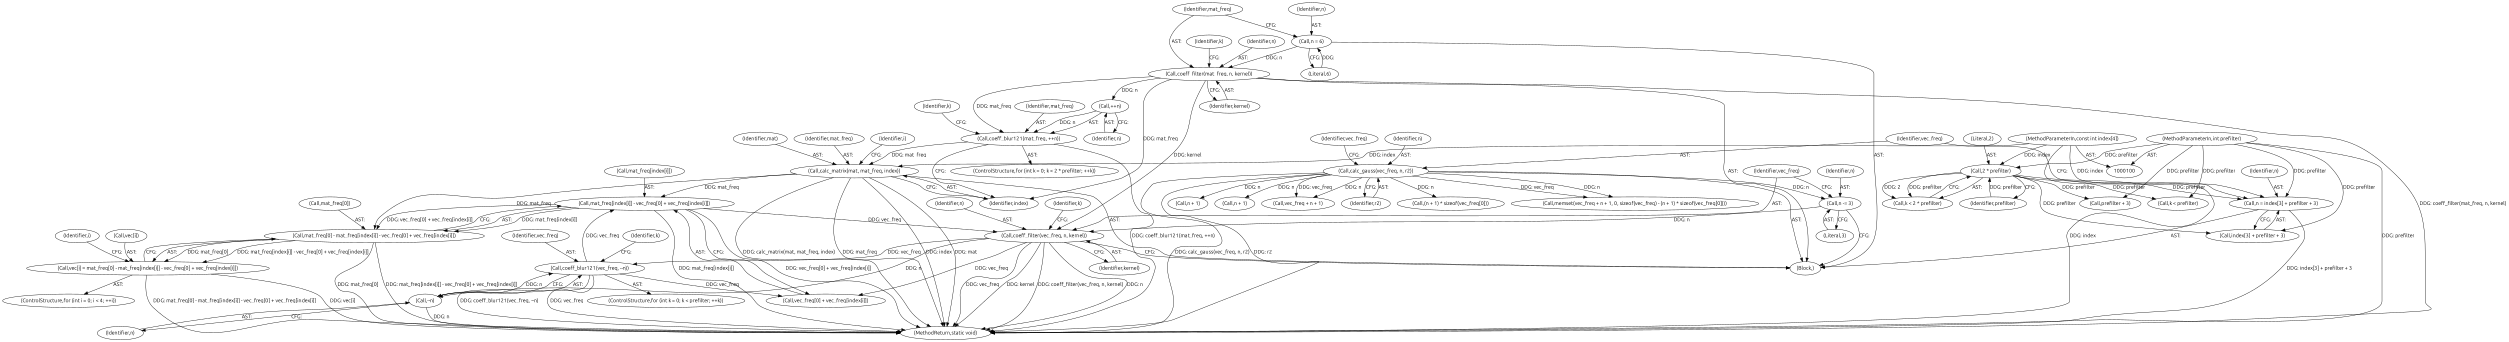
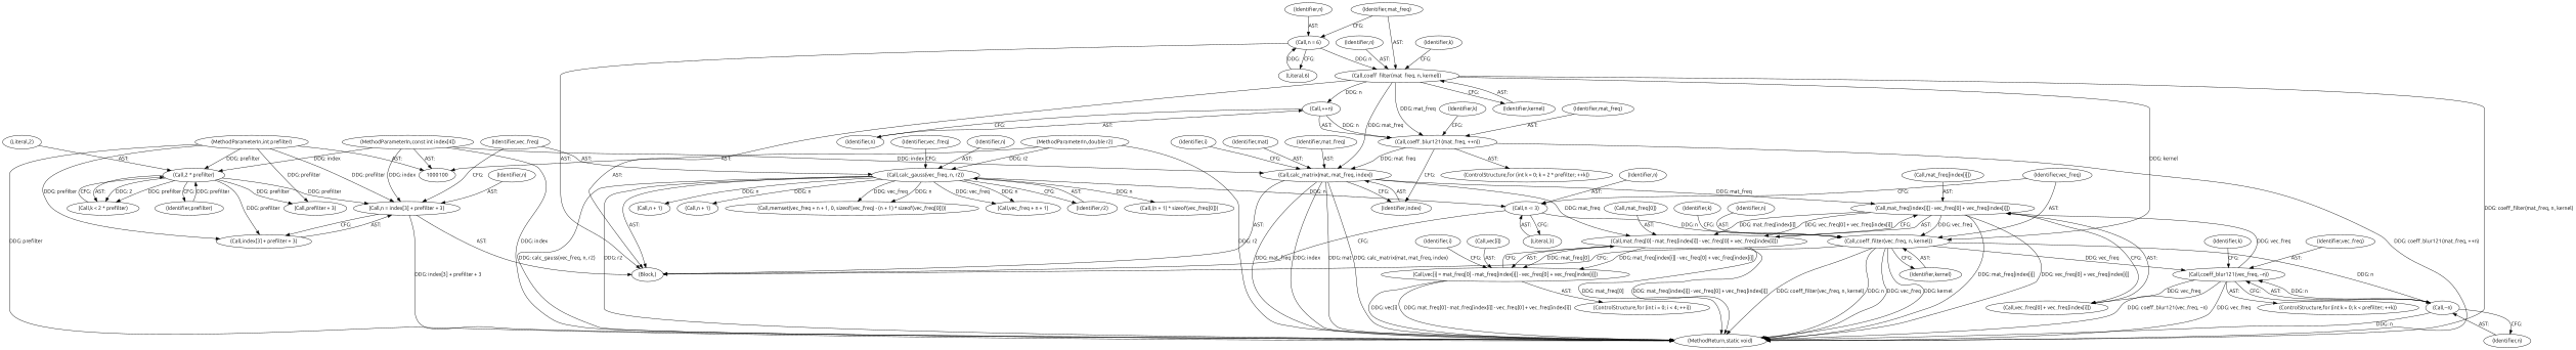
  digraph {
    fontname=Ubuntu
    node [fontname=Ubuntu]
    edge [fontname=Ubuntu]
    n1 [label="(Call,mat_freq[index[i]] - vec_freq[0] + vec_freq[index[i]])"]
    n2 [label="(Call,mat_freq[0] - mat_freq[index[i]] - vec_freq[0] + vec_freq[index[i]])"]
    n3 [label="(Call,vec_freq[0] + vec_freq[index[i]])"]
    n4 [label="(MethodReturn,static void)"]
    n5 [label="(Call,coeff_filter(vec_freq, n, kernel))"]
    n6 [label="(Call,vec[i] = mat_freq[0] - mat_freq[index[i]] - vec_freq[0] + vec_freq[index[i]])"]
    n7 [label="(Call,calc_matrix(mat, mat_freq, index))"]
    n8 [label="(Identifier,index)"]
    n9 [label="(Block,)"]
    n10 [label="(Call,coeff_blur121(mat_freq, ++n))"]
    n11 [label="(ControlStructure,for (int k = 0; k < 2 * prefilter; ++k))"]
    n12 [label="(Call,++n)"]
    n13 [label="(Identifier,n)"]
    n14 [label="(Call,coeff_filter(mat_freq, n, kernel))"]
    n15 [label="(Identifier,kernel)"]
    n16 [label="(Call,coeff_blur121(vec_freq, --n))"]
    n17 [label="(Call,--n)"]
    n18 [label="(Identifier,kernel)"]
    n19 [label="(Call,n = 6)"]
    n20 [label="(Literal,6)"]
    n21 [label="(MethodParameterIn,const int index[4])"]
    n22 [label="(Call,n = index[3] + prefilter + 3)"]
    1000100
    n24 [label="(Call,2 * prefilter)"]
    n25 [label="(Call,index[3] + prefilter + 3)"]
    n26 [label="(ControlStructure,for (int k = 0; k < prefilter; ++k))"]
    n27 [label="(Identifier,n)"]
    n28 [label="(Call,n -= 3)"]
    n29 [label="(Literal,3)"]
    n30 [label="(Call,calc_gauss(vec_freq, n, r2))"]
    n31 [label="(Call,n + 1)"]
    n32 [label="(Call,n + 1)"]
    n33 [label="(Call,memset(vec_freq + n + 1, 0, sizeof(vec_freq) - (n + 1) * sizeof(vec_freq[0])))"]
    n34 [label="(Call,vec_freq + n + 1)"]
    n35 [label="(Identifier,r2)"]
    n36 [label="(Call,(n + 1) * sizeof(vec_freq[0]))"]
    n37 [label="(Identifier,prefilter)"]
    n38 [label="(Call,prefilter + 3)"]
    n39 [label="(Call,k < 2 * prefilter)"]
-   n40 [label="(Call,k < prefilter)"]
    n41 [label="(MethodParameterIn,int prefilter)"]
+   n42 [label="(MethodParameterIn,double r2)"]
    n43 [label="(ControlStructure,for (int i = 0; i < 4; ++i))"]
    n44 [label="(Identifier,n)"]
    n45 [label="(Call,mat_freq[index[i]])"]
    n46 [label="(Identifier,i)"]
    n47 [label="(Identifier,vec_freq)"]
    n48 [label="(Identifier,vec_freq)"]
    n49 [label="(Identifier,i)"]
    n50 [label="(Identifier,n)"]
    n51 [label="(Identifier,k)"]
    n52 [label="(Identifier,k)"]
    n53 [label="(Identifier,vec_freq)"]
    n54 [label="(Identifier,mat)"]
    n55 [label="(Identifier,mat_freq)"]
    n56 [label="(Identifier,mat_freq)"]
    n57 [label="(Identifier,k)"]
    n58 [label="(Call,mat_freq[0])"]
    n59 [label="(Identifier,n)"]
    n60 [label="(Identifier,n)"]
    n61 [label="(Identifier,n)"]
    n62 [label="(Identifier,vec_freq)"]
    n63 [label="(Identifier,n)"]
    n64 [label="(Identifier,k)"]
    n65 [label="(Identifier,mat_freq)"]
    n66 [label="(Literal,2)"]
    n67 [label="(Call,vec[i])"]
    n1 -> n2 [label="AST: "]
    n1 -> n2 [label="DDG: mat_freq[index[i]]"]
    n1 -> n2 [label="DDG: vec_freq[0] + vec_freq[index[i]]"]
    n1 -> n3 [label="CFG: "]
    n1 -> n4 [label="DDG: mat_freq[index[i]]"]
    n1 -> n4 [label="DDG: vec_freq[0] + vec_freq[index[i]]"]
    n1 -> n5 [label="DDG: vec_freq"]
    n2 -> n1 [label="CFG: "]
    n2 -> n4 [label="DDG: mat_freq[0]"]
    n2 -> n4 [label="DDG: mat_freq[index[i]] - vec_freq[0] + vec_freq[index[i]]"]
    n2 -> n6 [label="AST: "]
    n2 -> n6 [label="DDG: mat_freq[0]"]
    n2 -> n6 [label="DDG: mat_freq[index[i]] - vec_freq[0] + vec_freq[index[i]]"]
    n3 -> n1 [label="AST: "]
-   n5 -> n3 [label="DDG: vec_freq"]
    n5 -> n4 [label="DDG: coeff_filter(vec_freq, n, kernel)"]
    n5 -> n4 [label="DDG: n"]
    n5 -> n4 [label="DDG: vec_freq"]
    n5 -> n4 [label="DDG: kernel"]
    n5 -> n9 [label="CFG: "]
    n5 -> n16 [label="DDG: vec_freq"]
    n5 -> n17 [label="DDG: n"]
    n5 -> n18 [label="CFG: "]
    n6 -> n2 [label="CFG: "]
    n6 -> n4 [label="DDG: mat_freq[0] - mat_freq[index[i]] - vec_freq[0] + vec_freq[index[i]]"]
    n6 -> n4 [label="DDG: vec[i]"]
    n6 -> n43 [label="AST: "]
    n7 -> n1 [label="DDG: mat_freq"]
    n7 -> n2 [label="DDG: mat_freq"]
    n7 -> n4 [label="DDG: index"]
    n7 -> n4 [label="DDG: mat"]
    n7 -> n4 [label="DDG: calc_matrix(mat, mat_freq, index)"]
    n7 -> n4 [label="DDG: mat_freq"]
    n7 -> n8 [label="CFG: "]
    n7 -> n9 [label="AST: "]
    n8 -> n7 [label="AST: "]
    n10 -> n4 [label="DDG: coeff_blur121(mat_freq, ++n)"]
    n10 -> n7 [label="DDG: mat_freq"]
    n10 -> n8 [label="CFG: "]
    n10 -> n11 [label="AST: "]
    n12 -> n10 [label="AST: "]
    n12 -> n10 [label="DDG: n"]
    n12 -> n13 [label="CFG: "]
    n13 -> n12 [label="AST: "]
    n14 -> n4 [label="DDG: coeff_filter(mat_freq, n, kernel)"]
    n14 -> n5 [label="DDG: kernel"]
-   n14 -> n8 [label="DDG: mat_freq"]
+   n14 -> n7 [label="DDG: mat_freq"]
    n14 -> n9 [label="AST: "]
    n14 -> n10 [label="DDG: mat_freq"]
    n14 -> n12 [label="DDG: n"]
    n14 -> n15 [label="CFG: "]
    n15 -> n14 [label="AST: "]
    n16 -> n1 [label="DDG: vec_freq"]
    n16 -> n3 [label="DDG: vec_freq"]
    n16 -> n4 [label="DDG: coeff_blur121(vec_freq, --n)"]
    n16 -> n4 [label="DDG: vec_freq"]
    n16 -> n17 [label="CFG: "]
    n16 -> n26 [label="AST: "]
    n17 -> n4 [label="DDG: n"]
    n17 -> n16 [label="AST: "]
    n17 -> n16 [label="DDG: n"]
    n17 -> n27 [label="CFG: "]
    n18 -> n5 [label="AST: "]
    n19 -> n9 [label="AST: "]
    n19 -> n14 [label="DDG: n"]
    n19 -> n20 [label="CFG: "]
    n20 -> n19 [label="DDG: "]
    n21 -> n4 [label="DDG: index"]
    n21 -> n7 [label="DDG: index"]
    n21 -> n22 [label="DDG: index"]
    n21 -> 1000100 [label="AST: "]
    n21 -> n24 [label="DDG: index"]
    n22 -> n4 [label="DDG: index[3] + prefilter + 3"]
    n22 -> n9 [label="AST: "]
    n22 -> n25 [label="CFG: "]
    n24 -> n22 [label="DDG: prefilter"]
    n24 -> n25 [label="DDG: prefilter"]
    n24 -> n37 [label="CFG: "]
    n24 -> n38 [label="DDG: prefilter"]
    n24 -> n39 [label="AST: "]
    n24 -> n39 [label="DDG: 2"]
    n24 -> n39 [label="DDG: prefilter"]
-   n24 -> n40 [label="DDG: prefilter"]
    n25 -> n22 [label="AST: "]
    n27 -> n17 [label="AST: "]
    n28 -> n5 [label="DDG: n"]
    n28 -> n9 [label="CFG: "]
    n28 -> n29 [label="CFG: "]
    n29 -> n28 [label="AST: "]
    n30 -> n4 [label="DDG: calc_gauss(vec_freq, n, r2)"]
    n30 -> n4 [label="DDG: r2"]
    n30 -> n9 [label="AST: "]
    n30 -> n28 [label="DDG: n"]
    n30 -> n31 [label="DDG: n"]
    n30 -> n32 [label="DDG: n"]
    n30 -> n33 [label="DDG: vec_freq"]
    n30 -> n33 [label="DDG: n"]
    n30 -> n34 [label="DDG: vec_freq"]
    n30 -> n34 [label="DDG: n"]
    n30 -> n35 [label="CFG: "]
    n30 -> n36 [label="DDG: n"]
    n35 -> n30 [label="AST: "]
    n37 -> n24 [label="DDG: prefilter"]
    n39 -> n24 [label="CFG: "]
    n41 -> n4 [label="DDG: prefilter"]
    n41 -> n22 [label="DDG: prefilter"]
    n41 -> 1000100 [label="AST: "]
    n41 -> n24 [label="DDG: prefilter"]
    n41 -> n25 [label="DDG: prefilter"]
    n41 -> n38 [label="DDG: prefilter"]
-   n41 -> n40 [label="DDG: prefilter"]
+   n42 -> n4 [label="DDG: r2"]
+   n42 -> 1000100 [label="AST: "]
+   n42 -> n30 [label="DDG: r2"]
    n44 -> n22 [label="AST: "]
    n45 -> n1 [label="AST: "]
    n46 -> n7 [label="CFG: "]
    n47 -> n22 [label="CFG: "]
    n47 -> n30 [label="AST: "]
    n48 -> n30 [label="CFG: "]
    n49 -> n6 [label="CFG: "]
    n50 -> n19 [label="AST: "]
    n51 -> n10 [label="CFG: "]
    n52 -> n14 [label="CFG: "]
    n53 -> n5 [label="AST: "]
    n53 -> n28 [label="CFG: "]
    n54 -> n7 [label="AST: "]
    n55 -> n10 [label="AST: "]
    n56 -> n7 [label="AST: "]
    n57 -> n5 [label="CFG: "]
    n58 -> n2 [label="AST: "]
    n59 -> n14 [label="AST: "]
    n60 -> n5 [label="AST: "]
    n61 -> n28 [label="AST: "]
    n62 -> n16 [label="AST: "]
    n63 -> n30 [label="AST: "]
    n64 -> n16 [label="CFG: "]
    n65 -> n14 [label="AST: "]
    n65 -> n19 [label="CFG: "]
    n66 -> n24 [label="AST: "]
    n67 -> n6 [label="AST: "]
  }
